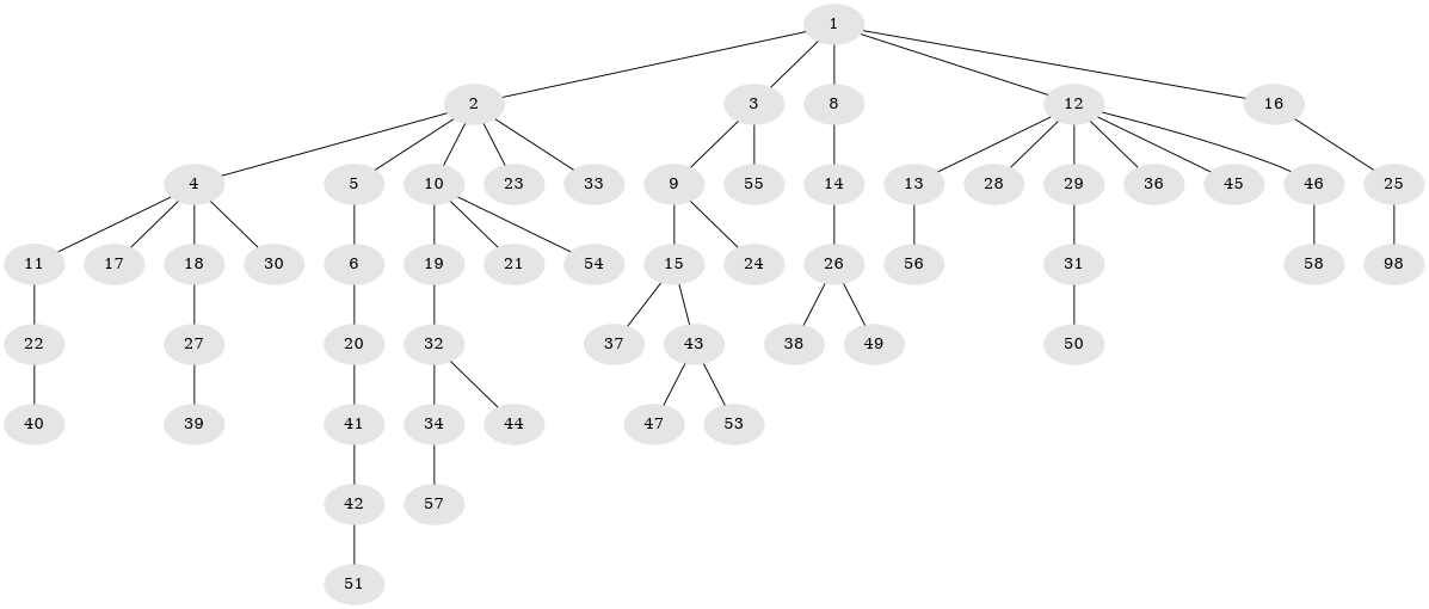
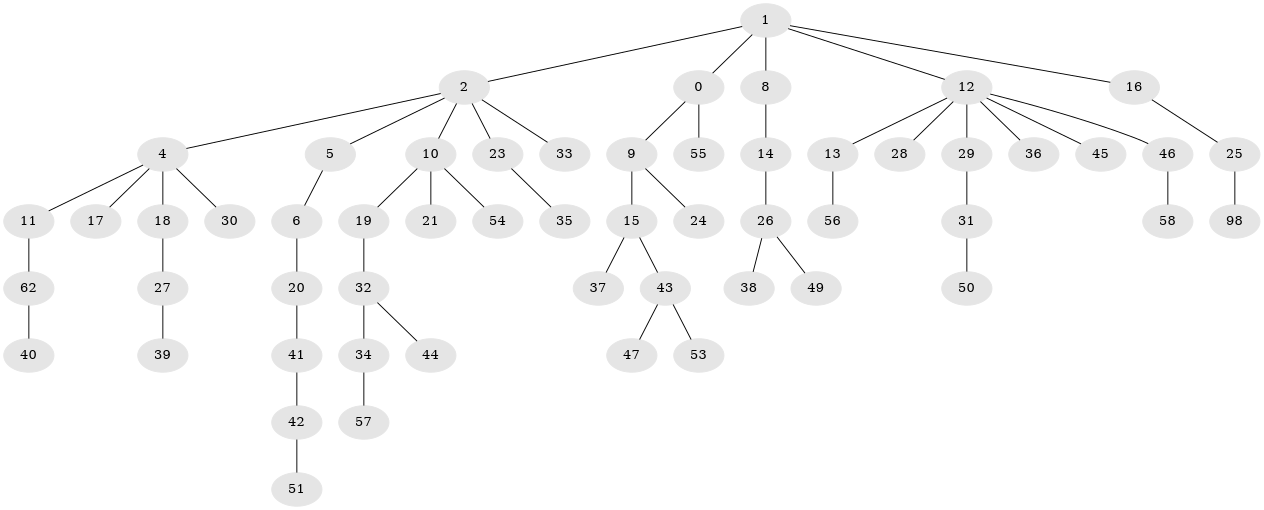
  graph {
    node [color=gray90 style=filled]
    1
    2
-   3
+   3 [label=0]
    8
    12
    16
    4
    5
    10
    23
    33
    9
    55
    14
    13
    28
    29
    36
    45
    46
    25
    11
    17
    18
    30
    6
    19
    21
    54
+   35
    15
    24
-   22
+   22 [label=62]
    27
    20
    41
    26
    37
    43
    32
    40
    56
    31
    58
    38
    49
    47
    53
    n49 [label=98]
    39
    34
    44
    42
    50
    57
    51
    1 -- 2
    1 -- 3
    1 -- 8
    1 -- 12
    1 -- 16
    2 -- 4
    2 -- 5
    2 -- 10
    2 -- 23
    2 -- 33
    3 -- 9
    3 -- 55
    8 -- 14
    12 -- 13
    12 -- 28
    12 -- 29
    12 -- 36
    12 -- 45
    12 -- 46
    16 -- 25
    4 -- 11
    4 -- 17
    4 -- 18
    4 -- 30
    5 -- 6
    10 -- 19
    10 -- 21
    10 -- 54
+   23 -- 35
    9 -- 15
    9 -- 24
    14 -- 26
    13 -- 56
    29 -- 31
    46 -- 58
    25 -- n49
    11 -- 22
    18 -- 27
    6 -- 20
    19 -- 32
    15 -- 37
    15 -- 43
    22 -- 40
    27 -- 39
    20 -- 41
    41 -- 42
    26 -- 38
    26 -- 49
    43 -- 47
    43 -- 53
    32 -- 34
    32 -- 44
    31 -- 50
    34 -- 57
    42 -- 51
  }
